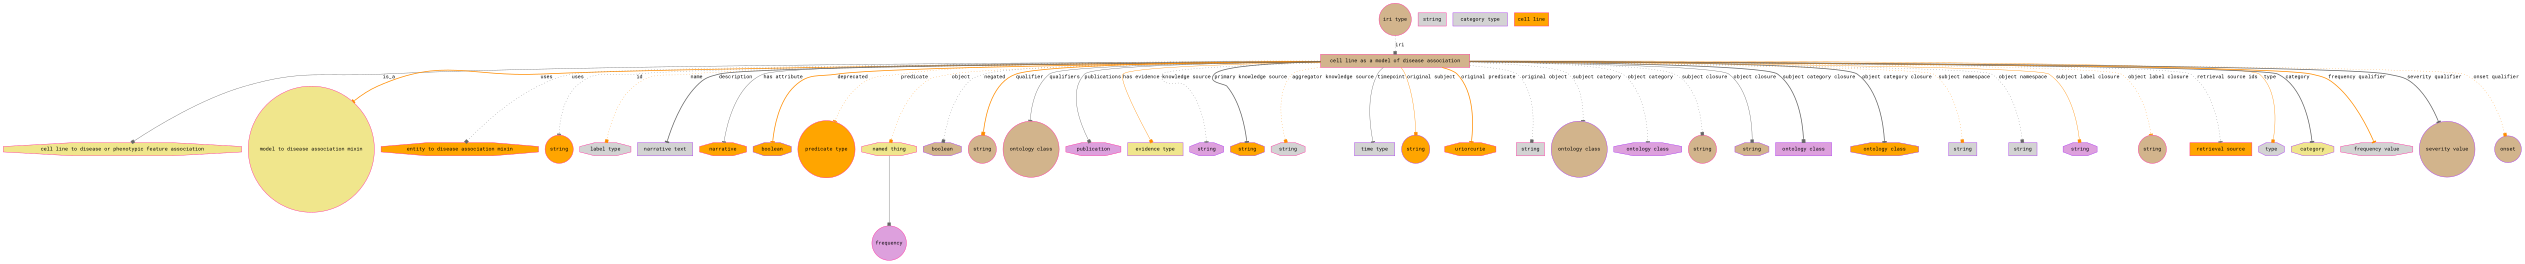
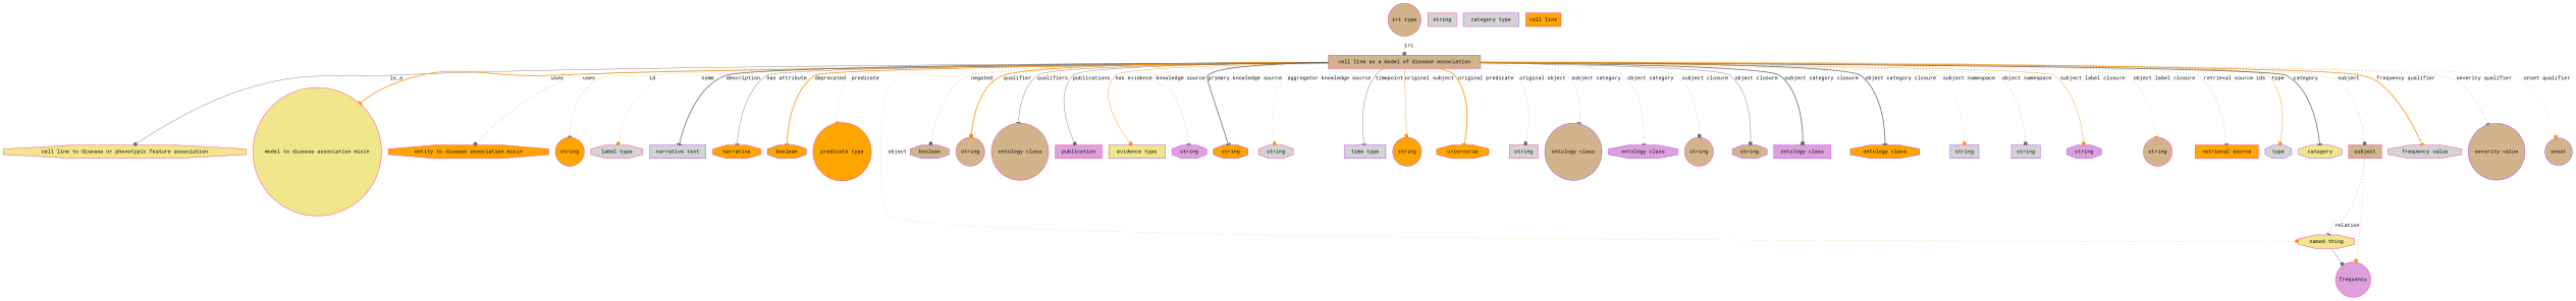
  digraph {
    fontname="Roboto Mono"
    node [color=deeppink fillcolor=tan fontname="Roboto Mono" shape=octagon style=filled]
    edge [arrowhead=box color=gray40 fontname="Roboto Mono" style=dotted]
    n1 [height=0.5 label="cell line as a model of disease association" shape=box width=5.6509]
    "cell line to disease or phenotypic feature association" [fillcolor=khaki height=0.5 width=7.0771]
    "model to disease association mixin" [fillcolor=khaki height=0.5 shape=circle width=4.7843]
    "entity to disease association mixin" [fillcolor=orange height=0.5 width=4.7482]
    n5 [fillcolor=orange height=0.5 label=string shape=circle width=1.0652]
    n6 [fillcolor=lightgrey height=0.5 label="label type" width=1.5707]
    n7 [color=purple fillcolor=lightgrey height=0.5 label="narrative text" shape=box width=2.0943]
    n8 [fillcolor=orange height=0.5 label=narrative width=1.4443]
    n9 [color=purple fillcolor=orange height=0.5 label=boolean width=1.2999]
    n10 [fillcolor=orange height=0.5 label="predicate type" shape=circle width=2.1665]
    n11 [fillcolor=khaki height=0.5 label="named thing" width=1.9318]
    n12 [color=purple height=0.5 label=boolean width=1.2999]
    n13 [height=0.5 label=string shape=circle width=1.0652]
    n14 [height=0.5 label="ontology class" shape=circle width=2.1304]
-   n15 [fillcolor=plum height=0.5 label=publication width=1.7332]
+   n15 [fillcolor=plum height=0.5 label=publication shape=box width=1.7332]
    n16 [color=purple fillcolor=khaki height=0.5 label="evidence type" shape=box width=2.0943]
    n17 [color=purple fillcolor=plum height=0.5 label=string width=1.0652]
    n18 [color=purple fillcolor=orange height=0.5 label=string width=1.0652]
    n19 [fillcolor=lightgrey height=0.5 label=string width=1.0652]
    n20 [color=purple fillcolor=lightgrey height=0.5 label="time type" shape=box width=1.5346]
    n21 [color=purple fillcolor=orange height=0.5 label=string shape=circle width=1.0652]
    n22 [fillcolor=orange height=0.5 label=uriorcurie width=1.5887]
    n23 [fillcolor=lightgrey height=0.5 label=string shape=box width=1.0652]
    n24 [color=purple height=0.5 label="ontology class" shape=circle width=2.1304]
    n25 [color=purple fillcolor=plum height=0.5 label="ontology class" width=2.1304]
    n26 [height=0.5 label=string shape=circle width=1.0652]
    n27 [color=purple height=0.5 label=string width=1.0652]
    n28 [color=purple fillcolor=plum height=0.5 label="ontology class" shape=box width=2.1304]
    n29 [color=purple fillcolor=orange height=0.5 label="ontology class" width=2.1304]
    n30 [color=purple fillcolor=lightgrey height=0.5 label=string shape=box width=1.0652]
    n31 [color=purple fillcolor=lightgrey height=0.5 label=string shape=box width=1.0652]
    n32 [color=purple fillcolor=plum height=0.5 label=string width=1.0652]
    n33 [height=0.5 label=string shape=circle width=1.0652]
    n34 [fillcolor=orange height=0.5 label="retrieval source" shape=box width=2.347]
    type [color=purple fillcolor=lightgrey height=0.5 width=0.86659]
    category [color=purple fillcolor=khaki height=0.5 width=1.4263]
+   subject [height=0.5 shape=box width=1.2277]
    n38 [fillcolor=lightgrey height=0.5 label="frequency value" width=2.3651]
    n39 [color=purple height=0.5 label="severity value" shape=circle width=2.1123]
    n40 [color=purple height=0.5 label=onset shape=circle width=1.011]
    n41 [height=0.5 label="iri type" shape=circle width=1.2277]
    n42 [fillcolor=plum height=0.5 label=frequency shape=circle width=1.2999]
    n43 [fillcolor=lightgrey height=0.5 label=string shape=box width=1.0652]
    n44 [color=purple fillcolor=lightgrey height=0.5 label="category type" shape=box width=2.0762]
    n45 [fillcolor=orange height=0.5 label="cell line" shape=box width=1.2999]
    n1 -> "cell line to disease or phenotypic feature association" [label=is_a style=solid]
    n1 -> "model to disease association mixin" [arrowhead=tee color=darkorange label=uses style=bold]
    n1 -> "entity to disease association mixin" [label=uses]
    n1 -> n5 [arrowhead=tee label=id]
    n1 -> n6 [color=darkorange label=name]
    n1 -> n7 [arrowhead=tee label=description style=bold]
    n1 -> n8 [arrowhead=tee label="has attribute" style=solid]
    n1 -> n9 [arrowhead=tee color=darkorange label=deprecated style=bold]
    n1 -> n10 [arrowhead=tee color=darkorange label=predicate]
    n1 -> n11 [color=darkorange label=object]
    n1 -> n12 [label=negated]
    n1 -> n13 [color=darkorange label=qualifier style=bold]
    n1 -> n14 [arrowhead=tee label=qualifiers style=solid]
    n1 -> n15 [label=publications style=solid]
    n1 -> n16 [color=darkorange label="has evidence" style=solid]
    n1 -> n17 [arrowhead=tee label="knowledge source"]
    n1 -> n18 [arrowhead=tee label="primary knowledge source" style=bold]
    n1 -> n19 [color=darkorange label="aggregator knowledge source"]
    n1 -> n20 [arrowhead=tee label=timepoint style=solid]
    n1 -> n21 [color=darkorange label="original subject" style=solid]
    n1 -> n22 [arrowhead=tee color=darkorange label="original predicate" style=bold]
    n1 -> n23 [label="original object"]
    n1 -> n24 [arrowhead=tee label="subject category"]
    n1 -> n25 [arrowhead=tee label="object category"]
    n1 -> n26 [label="subject closure"]
    n1 -> n27 [label="object closure" style=solid]
    n1 -> n28 [label="subject category closure" style=bold]
    n1 -> n29 [arrowhead=tee label="object category closure" style=bold]
    n1 -> n30 [color=darkorange label="subject namespace"]
    n1 -> n31 [label="object namespace"]
    n1 -> n32 [color=darkorange label="subject label closure" style=solid]
    n1 -> n33 [arrowhead=tee color=darkorange label="object label closure"]
    n1 -> n34 [arrowhead=tee label="retrieval source ids"]
    n1 -> type [color=darkorange label=type style=solid]
    n1 -> category [arrowhead=tee label=category style=bold]
+   n1 -> subject [label=subject]
    n1 -> n38 [arrowhead=tee color=darkorange label="frequency qualifier" style=bold]
-   n1 -> n39 [arrowhead=tee label="severity qualifier" style=bold]
+   n1 -> n39 [arrowhead=tee label="severity qualifier"]
    n1 -> n40 [color=darkorange label="onset qualifier"]
    n11 -> n42 [style=solid]
+   subject -> n11 [arrowhead=tee label=relation]
+   subject -> n42 [color=darkorange]
    n41 -> n1 [label=iri]
  }
